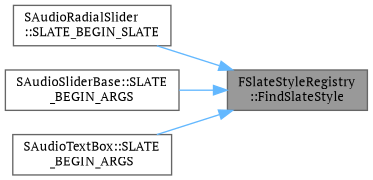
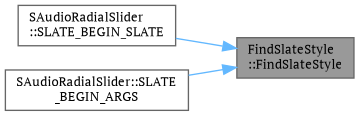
  digraph {
    fontname="PT Serif"
    rankdir=RL
    node [color=grey40 fillcolor=white fontname="PT Serif" fontsize=10 shape=box style=filled]
    edge [color=steelblue1 dir=back fontname="PT Serif" fontsize=10 labelfontname=Helvetica labelfontsize=10 style=solid]
-   n1 [color=gray40 fillcolor=grey60 fontcolor=black height=0.2 label="FSlateStyleRegistry\l::FindSlateStyle" width=0.4]
+   n1 [color=gray40 fillcolor=grey60 fontcolor=black height=0.2 label="FindSlateStyle\l::FindSlateStyle" width=0.4]
    n2 [height=0.2 label="SAudioRadialSlider\l::SLATE_BEGIN_SLATE" width=0.4]
-   n3 [height=0.2 label="SAudioSliderBase::SLATE\l_BEGIN_ARGS" width=0.4]
-   n4 [height=0.2 label="SAudioTextBox::SLATE\l_BEGIN_ARGS" width=0.4]
+   n3 [height=0.2 label="SAudioRadialSlider::SLATE\l_BEGIN_ARGS" width=0.4]
    n1 -> n2
    n1 -> n3
-   n1 -> n4
  }
